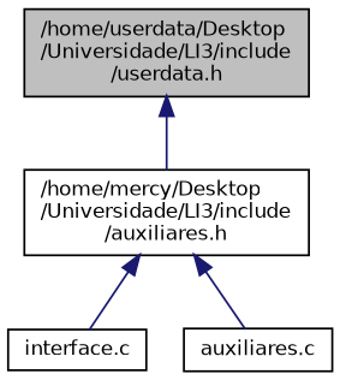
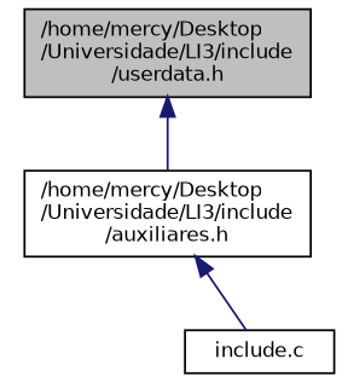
  digraph {
    node [color=black fillcolor=white fontname=Helvetica fontsize=10 shape=record style=filled]
    edge [color=midnightblue dir=back fontname=Helvetica fontsize=10 labelfontname=Helvetica labelfontsize=10 style=solid]
-   n1 [fillcolor=grey75 fontcolor=black height=0.2 label="/home/userdata/Desktop\l/Universidade/LI3/include\l/userdata.h" width=0.4]
+   n1 [fillcolor=grey75 fontcolor=black height=0.2 label="/home/mercy/Desktop\l/Universidade/LI3/include\l/userdata.h" width=0.4]
    n2 [height=0.2 label="/home/mercy/Desktop\l/Universidade/LI3/include\l/auxiliares.h" width=0.4]
-   n3 [height=0.2 label="interface.c" width=0.4]
-   n4 [height=0.2 label="auxiliares.c" width=0.4]
+   n4 [height=0.2 label="include.c" width=0.4]
    n1 -> n2
-   n2 -> n3
    n2 -> n4
  }
